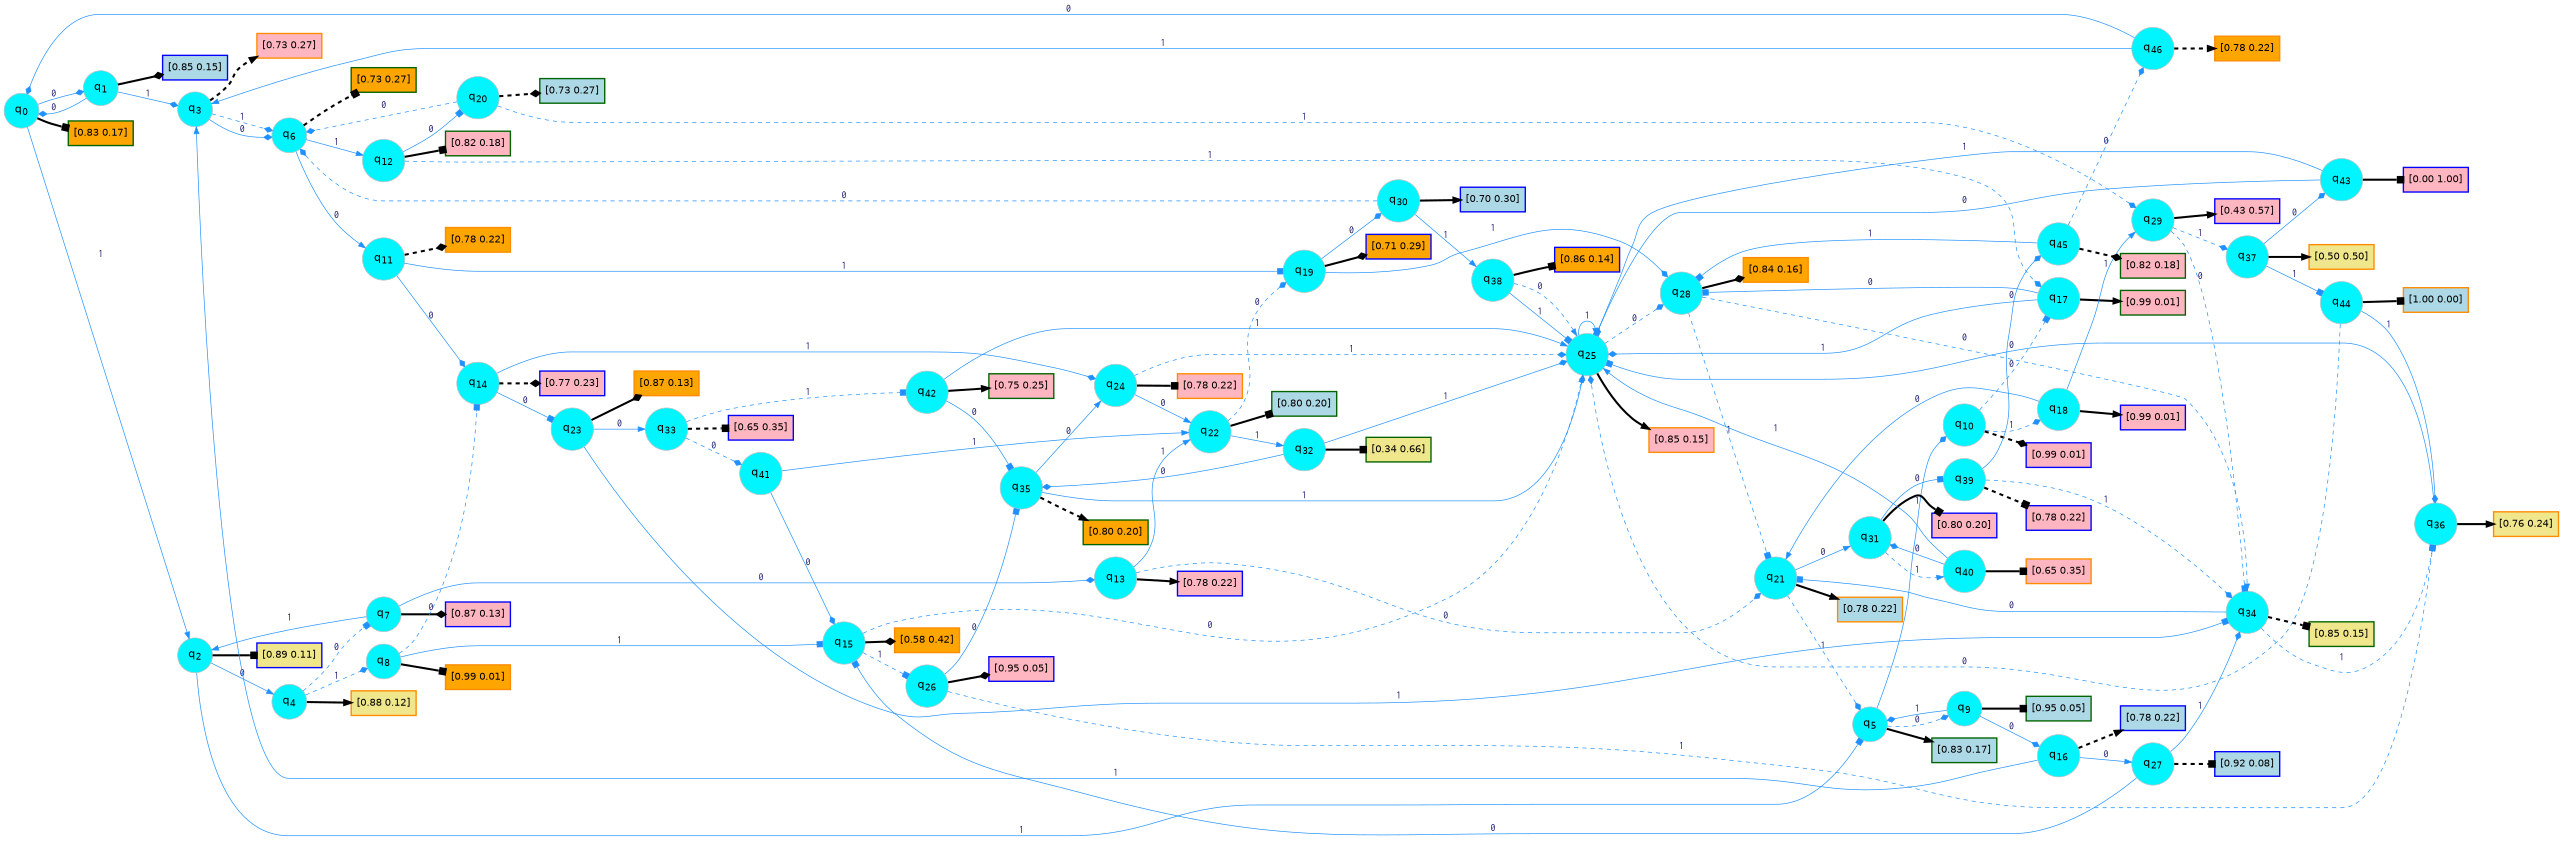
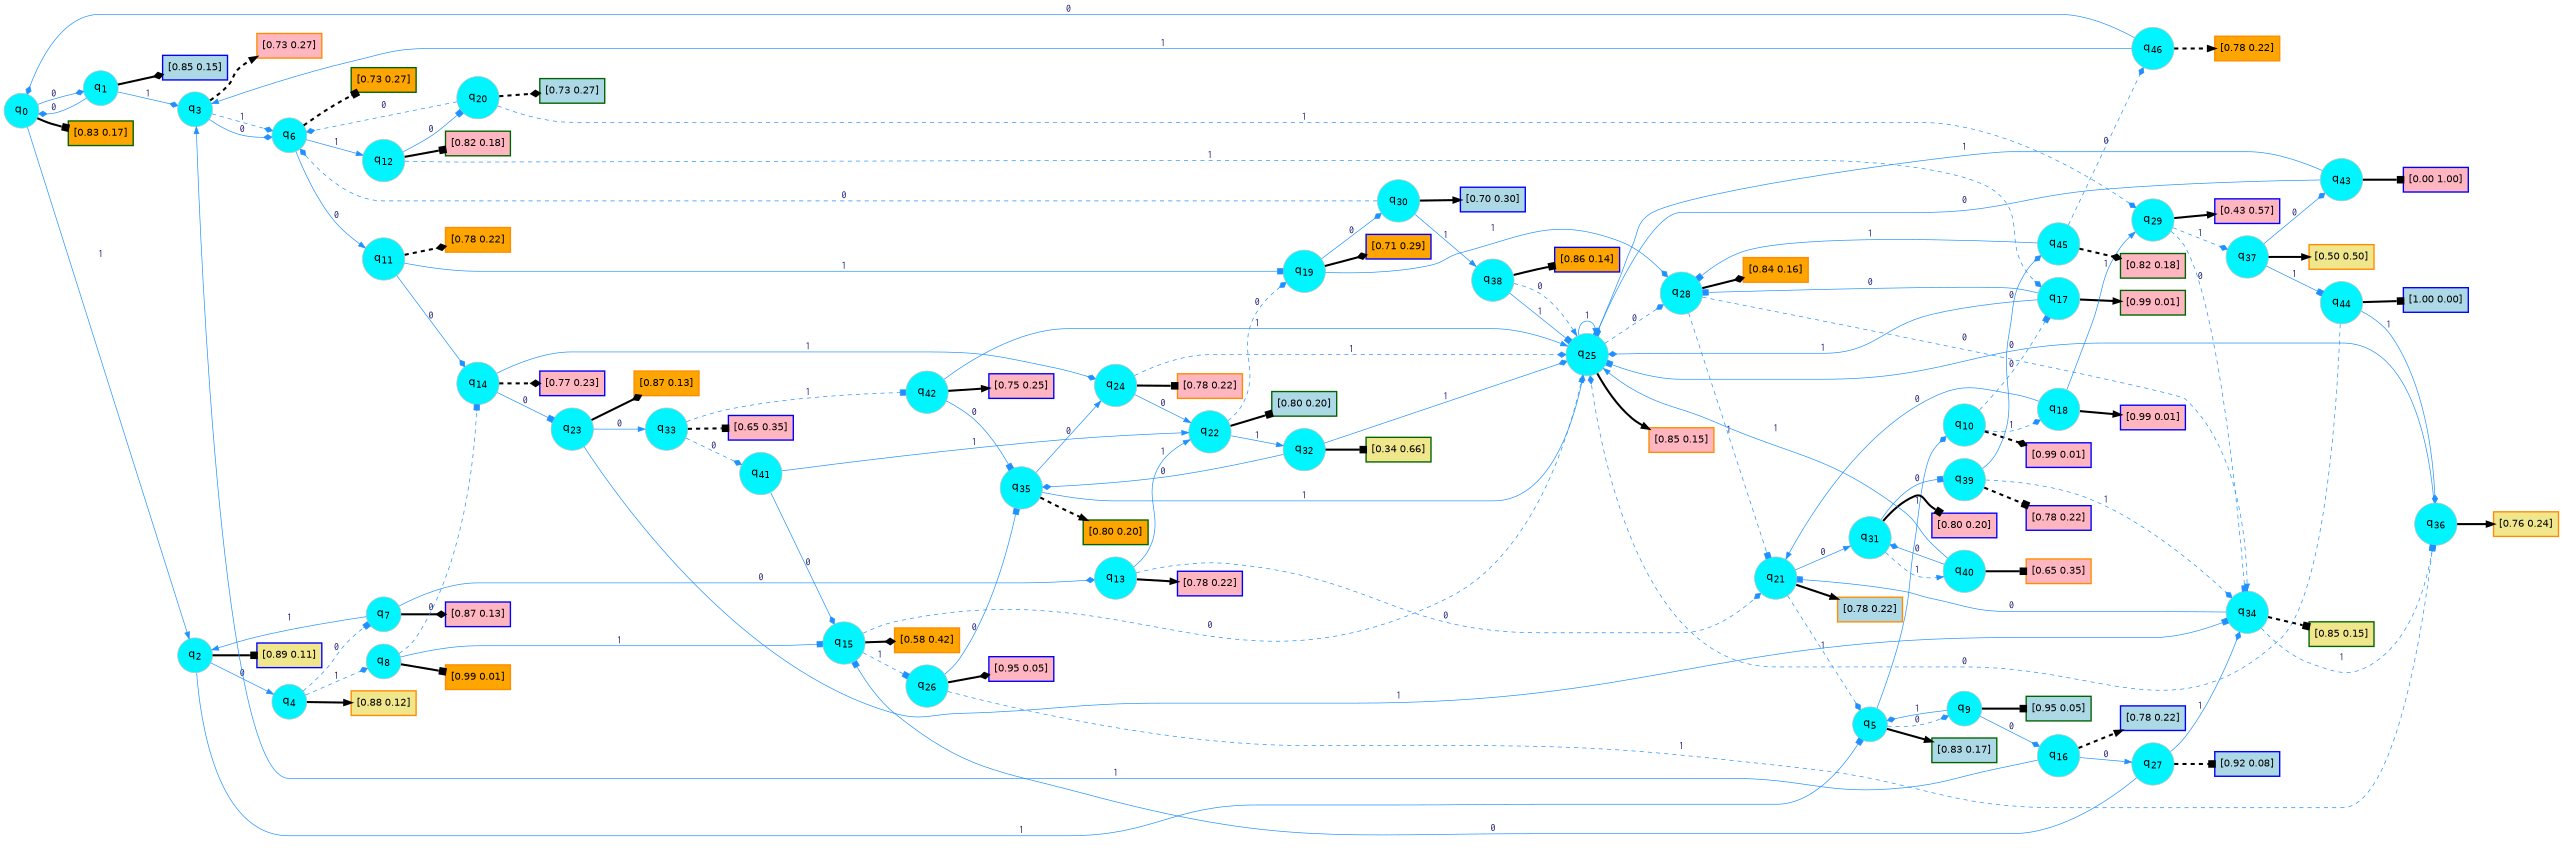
  digraph {
    rankdir=LR
    node [color=gray fillcolor=turquoise1 fontcolor=black fontname=Helvetica fontsize=16 fontweight=bold shape=circle style=filled]
    edge [arrowhead=diamond arrowsize=1 color=dodgerblue1 fontcolor=midnightblue fontname=courier fontweight=bold penwidth=1 style=solid weight=20]
    n1 [label=<q<SUB>0</SUB>>]
    n2 [label=<q<SUB>1</SUB>>]
    n3 [label=<q<SUB>2</SUB>>]
    n4 [color=darkgreen fillcolor=orange fontsize=14 label="[0.83 0.17]" penwidth=2 shape=box]
    n5 [label=<q<SUB>3</SUB>>]
    n6 [color=blue fillcolor=lightblue fontsize=14 label="[0.85 0.15]" penwidth=2 shape=box]
    n7 [label=<q<SUB>4</SUB>>]
    n8 [label=<q<SUB>5</SUB>>]
    n9 [color=blue fillcolor=khaki fontsize=14 label="[0.89 0.11]" penwidth=2 shape=box]
    n10 [label=<q<SUB>6</SUB>>]
    n11 [color=darkorange fillcolor=lightpink fontsize=14 label="[0.73 0.27]" penwidth=2 shape=box]
    n12 [label=<q<SUB>7</SUB>>]
    n13 [label=<q<SUB>8</SUB>>]
    n14 [color=darkorange fillcolor=khaki fontsize=14 label="[0.88 0.12]" penwidth=2 shape=box]
    n15 [label=<q<SUB>9</SUB>>]
    n16 [label=<q<SUB>10</SUB>>]
    n17 [color=darkgreen fillcolor=lightblue fontsize=14 label="[0.83 0.17]" penwidth=2 shape=box]
    n18 [label=<q<SUB>11</SUB>>]
    n19 [label=<q<SUB>12</SUB>>]
    n20 [color=darkgreen fillcolor=orange fontsize=14 label="[0.73 0.27]" penwidth=2 shape=box]
    n21 [label=<q<SUB>13</SUB>>]
    n22 [color=blue fillcolor=lightpink fontsize=14 label="[0.87 0.13]" penwidth=2 shape=box]
    n23 [label=<q<SUB>14</SUB>>]
    n24 [label=<q<SUB>15</SUB>>]
    n25 [color=darkorange fillcolor=orange fontsize=14 label="[0.99 0.01]" penwidth=2 shape=box]
    n26 [label=<q<SUB>16</SUB>>]
    n27 [color=darkgreen fillcolor=lightblue fontsize=14 label="[0.95 0.05]" penwidth=2 shape=box]
    n28 [label=<q<SUB>17</SUB>>]
    n29 [label=<q<SUB>18</SUB>>]
    n30 [color=blue fillcolor=lightpink fontsize=14 label="[0.99 0.01]" penwidth=2 shape=box]
    n31 [label=<q<SUB>19</SUB>>]
    n32 [color=darkorange fillcolor=orange fontsize=14 label="[0.78 0.22]" penwidth=2 shape=box]
    n33 [label=<q<SUB>20</SUB>>]
    n34 [color=darkgreen fillcolor=lightpink fontsize=14 label="[0.82 0.18]" penwidth=2 shape=box]
    n35 [label=<q<SUB>21</SUB>>]
    n36 [label=<q<SUB>22</SUB>>]
    n37 [color=blue fillcolor=lightpink fontsize=14 label="[0.78 0.22]" penwidth=2 shape=box]
    n38 [label=<q<SUB>23</SUB>>]
    n39 [label=<q<SUB>24</SUB>>]
    n40 [color=blue fillcolor=lightpink fontsize=14 label="[0.77 0.23]" penwidth=2 shape=box]
    n41 [label=<q<SUB>25</SUB>>]
    n42 [label=<q<SUB>26</SUB>>]
    n43 [color=darkorange fillcolor=orange fontsize=14 label="[0.58 0.42]" penwidth=2 shape=box]
    n44 [label=<q<SUB>27</SUB>>]
    n45 [color=blue fillcolor=lightblue fontsize=14 label="[0.78 0.22]" penwidth=2 shape=box]
    n46 [label=<q<SUB>28</SUB>>]
    n47 [color=darkgreen fillcolor=lightpink fontsize=14 label="[0.99 0.01]" penwidth=2 shape=box]
    n48 [label=<q<SUB>29</SUB>>]
    n49 [color=blue fillcolor=lightpink fontsize=14 label="[0.99 0.01]" penwidth=2 shape=box]
    n50 [label=<q<SUB>30</SUB>>]
    n51 [color=blue fillcolor=orange fontsize=14 label="[0.71 0.29]" penwidth=2 shape=box]
    n52 [color=darkgreen fillcolor=lightblue fontsize=14 label="[0.73 0.27]" penwidth=2 shape=box]
    n53 [label=<q<SUB>31</SUB>>]
    n54 [color=darkorange fillcolor=lightblue fontsize=14 label="[0.78 0.22]" penwidth=2 shape=box]
    n55 [label=<q<SUB>32</SUB>>]
    n56 [color=darkgreen fillcolor=lightblue fontsize=14 label="[0.80 0.20]" penwidth=2 shape=box]
    n57 [label=<q<SUB>33</SUB>>]
    n58 [label=<q<SUB>34</SUB>>]
    n59 [color=darkorange fillcolor=orange fontsize=14 label="[0.87 0.13]" penwidth=2 shape=box]
    n60 [color=darkorange fillcolor=lightpink fontsize=14 label="[0.78 0.22]" penwidth=2 shape=box]
    n61 [color=darkorange fillcolor=lightpink fontsize=14 label="[0.85 0.15]" penwidth=2 shape=box]
    n62 [label=<q<SUB>35</SUB>>]
    n63 [label=<q<SUB>36</SUB>>]
    n64 [color=blue fillcolor=lightpink fontsize=14 label="[0.95 0.05]" penwidth=2 shape=box]
    n65 [color=blue fillcolor=lightblue fontsize=14 label="[0.92 0.08]" penwidth=2 shape=box]
    n66 [color=darkorange fillcolor=orange fontsize=14 label="[0.84 0.16]" penwidth=2 shape=box]
    n67 [label=<q<SUB>37</SUB>>]
    n68 [color=blue fillcolor=lightpink fontsize=14 label="[0.43 0.57]" penwidth=2 shape=box]
    n69 [label=<q<SUB>38</SUB>>]
    n70 [color=blue fillcolor=lightblue fontsize=14 label="[0.70 0.30]" penwidth=2 shape=box]
    n71 [label=<q<SUB>39</SUB>>]
    n72 [label=<q<SUB>40</SUB>>]
    n73 [color=blue fillcolor=lightpink fontsize=14 label="[0.80 0.20]" penwidth=2 shape=box]
    n74 [color=darkgreen fillcolor=khaki fontsize=14 label="[0.34 0.66]" penwidth=2 shape=box]
    n75 [label=<q<SUB>41</SUB>>]
    n76 [label=<q<SUB>42</SUB>>]
    n77 [color=blue fillcolor=lightpink fontsize=14 label="[0.65 0.35]" penwidth=2 shape=box]
    n78 [color=darkgreen fillcolor=khaki fontsize=14 label="[0.85 0.15]" penwidth=2 shape=box]
    n79 [color=darkgreen fillcolor=orange fontsize=14 label="[0.80 0.20]" penwidth=2 shape=box]
    n80 [color=darkorange fillcolor=khaki fontsize=14 label="[0.76 0.24]" penwidth=2 shape=box]
    n81 [label=<q<SUB>43</SUB>>]
    n82 [label=<q<SUB>44</SUB>>]
    n83 [color=darkorange fillcolor=khaki fontsize=14 label="[0.50 0.50]" penwidth=2 shape=box]
    n84 [color=blue fillcolor=orange fontsize=14 label="[0.86 0.14]" penwidth=2 shape=box]
    n85 [label=<q<SUB>45</SUB>>]
    n86 [color=blue fillcolor=lightpink fontsize=14 label="[0.78 0.22]" penwidth=2 shape=box]
    n87 [color=darkorange fillcolor=lightpink fontsize=14 label="[0.65 0.35]" penwidth=2 shape=box]
-   n88 [color=darkgreen fillcolor=lightpink fontsize=14 label="[0.75 0.25]" penwidth=2 shape=box]
+   n88 [color=blue fillcolor=lightpink fontsize=14 label="[0.75 0.25]" penwidth=2 shape=box]
    n89 [color=blue fillcolor=lightpink fontsize=14 label="[0.00 1.00]" penwidth=2 shape=box]
-   n90 [color=darkorange fillcolor=lightblue fontsize=14 label="[1.00 0.00]" penwidth=2 shape=box]
+   n90 [color=blue fillcolor=lightblue fontsize=14 label="[1.00 0.00]" penwidth=2 shape=box]
    n91 [label=<q<SUB>46</SUB>>]
    n92 [color=darkgreen fillcolor=lightpink fontsize=14 label="[0.82 0.18]" penwidth=2 shape=box]
    n93 [color=darkorange fillcolor=orange fontsize=14 label="[0.78 0.22]" penwidth=2 shape=box]
    n1 -> n2 [label=0 style=bold]
    n1 -> n3 [arrowhead=normal label=1 style=bold]
    n1 -> n4 [arrowhead=box color=black penwidth=3 style=bold]
    n2 -> n1 [label=0]
    n2 -> n5 [label=1]
    n2 -> n6 [color=black penwidth=3]
    n3 -> n7 [arrowhead=normal label=0]
    n3 -> n8 [arrowhead=box label=1 style=bold]
    n3 -> n9 [arrowhead=box color=black penwidth=3 style=bold]
    n5 -> n10 [label=0]
    n5 -> n10 [label=1 style=dashed]
    n5 -> n11 [arrowhead=normal color=black penwidth=3 style=dashed]
    n7 -> n12 [arrowhead=box label=0 style=dashed]
    n7 -> n13 [label=1 style=dashed]
    n7 -> n14 [arrowhead=normal color=black penwidth=3 style=bold]
    n8 -> n15 [label=0 style=dashed]
    n8 -> n16 [label=1]
    n8 -> n17 [arrowhead=normal color=black penwidth=3 style=bold]
    n10 -> n18 [arrowhead=normal label=0]
    n10 -> n19 [arrowhead=normal label=1]
    n10 -> n20 [arrowhead=box color=black penwidth=3 style=dashed]
    n12 -> n3 [arrowhead=normal label=1]
    n12 -> n21 [label=0]
    n12 -> n22 [color=black penwidth=3 style=bold]
    n13 -> n23 [arrowhead=box label=0 style=dashed]
    n13 -> n24 [arrowhead=box label=1]
    n13 -> n25 [arrowhead=box color=black penwidth=3]
    n15 -> n8 [label=1 style=bold]
    n15 -> n26 [label=0]
    n15 -> n27 [arrowhead=box color=black penwidth=3 style=bold]
    n16 -> n28 [arrowhead=box label=0 style=dashed]
    n16 -> n29 [label=1 style=dashed]
    n16 -> n30 [color=black penwidth=3 style=dashed]
    n18 -> n23 [label=0 style=bold]
    n18 -> n31 [arrowhead=box label=1]
    n18 -> n32 [color=black penwidth=3 style=dashed]
    n19 -> n28 [label=1 style=dashed]
    n19 -> n33 [arrowhead=box label=0 style=bold]
    n19 -> n34 [arrowhead=box color=black penwidth=3 style=bold]
    n21 -> n35 [label=0 style=dashed]
    n21 -> n36 [arrowhead=normal label=1]
    n21 -> n37 [arrowhead=normal color=black penwidth=3]
    n23 -> n38 [arrowhead=box label=0 style=bold]
    n23 -> n39 [label=1 style=bold]
    n23 -> n40 [color=black penwidth=3 style=dashed]
    n24 -> n41 [arrowhead=normal label=0 style=dashed]
    n24 -> n42 [arrowhead=box label=1 style=dashed]
    n24 -> n43 [color=black penwidth=3]
    n26 -> n5 [arrowhead=normal label=1 style=bold]
    n26 -> n44 [arrowhead=normal label=0 style=bold]
    n26 -> n45 [arrowhead=normal color=black penwidth=3 style=dashed]
    n28 -> n41 [label=1]
    n28 -> n46 [arrowhead=box label=0]
    n28 -> n47 [arrowhead=normal color=black penwidth=3]
    n29 -> n35 [arrowhead=normal label=0]
    n29 -> n48 [arrowhead=normal label=1]
    n29 -> n49 [arrowhead=normal color=black penwidth=3 style=bold]
    n31 -> n46 [label=1]
    n31 -> n50 [label=0]
    n31 -> n51 [color=black penwidth=3]
    n33 -> n10 [label=0 style=dashed]
    n33 -> n48 [label=1 style=dashed]
    n33 -> n52 [color=black penwidth=3 style=dashed]
    n35 -> n8 [label=1 style=dashed]
    n35 -> n53 [arrowhead=normal label=0 style=bold]
    n35 -> n54 [arrowhead=normal color=black penwidth=3 style=bold]
    n36 -> n31 [label=0 style=dashed]
    n36 -> n55 [arrowhead=normal label=1 style=bold]
    n36 -> n56 [arrowhead=box color=black penwidth=3 style=bold]
    n38 -> n57 [arrowhead=normal label=0]
    n38 -> n58 [arrowhead=box label=1]
    n38 -> n59 [color=black penwidth=3 style=bold]
    n39 -> n36 [arrowhead=normal label=0 style=bold]
    n39 -> n41 [label=1 style=dashed]
    n39 -> n60 [arrowhead=box color=black penwidth=3]
    n41 -> n41 [arrowhead=normal label=1]
    n41 -> n46 [label=0 style=dashed]
    n41 -> n61 [arrowhead=normal color=black penwidth=3 style=bold]
    n42 -> n62 [arrowhead=box label=0]
    n42 -> n63 [arrowhead=box label=1 style=dashed]
    n42 -> n64 [color=black penwidth=3 style=bold]
    n44 -> n24 [arrowhead=box label=0 style=bold]
    n44 -> n58 [label=1]
    n44 -> n65 [arrowhead=box color=black penwidth=3 style=dashed]
    n46 -> n35 [arrowhead=box label=1 style=dashed]
    n46 -> n58 [arrowhead=normal label=0 style=dashed]
    n46 -> n66 [color=black penwidth=3]
    n48 -> n58 [arrowhead=box label=0 style=dashed]
    n48 -> n67 [label=1 style=dashed]
    n48 -> n68 [arrowhead=normal color=black penwidth=3]
    n50 -> n10 [label=0 style=dashed]
    n50 -> n69 [arrowhead=normal label=1]
    n50 -> n70 [arrowhead=normal color=black penwidth=3]
    n53 -> n71 [arrowhead=box label=0]
    n53 -> n72 [arrowhead=normal label=1 style=dashed]
    n53 -> n73 [arrowhead=box color=black penwidth=3]
    n55 -> n41 [label=1 style=bold]
    n55 -> n62 [label=0 style=bold]
    n55 -> n74 [arrowhead=box color=black penwidth=3]
    n57 -> n75 [label=0 style=dashed]
    n57 -> n76 [arrowhead=box label=1 style=dashed]
    n57 -> n77 [arrowhead=box color=black penwidth=3 style=dashed]
    n58 -> n35 [arrowhead=box label=0]
    n58 -> n63 [arrowhead=box label=1 style=dashed]
    n58 -> n78 [arrowhead=box color=black penwidth=3 style=dashed]
    n62 -> n39 [arrowhead=normal label=0 style=bold]
    n62 -> n41 [label=1]
    n62 -> n79 [arrowhead=normal color=black penwidth=3 style=dashed]
    n63 -> n41 [arrowhead=box label=0 style=bold]
    n63 -> n80 [arrowhead=normal color=black penwidth=3 style=bold]
    n67 -> n81 [label=0 style=bold]
    n67 -> n82 [arrowhead=box label=1 style=bold]
    n67 -> n83 [arrowhead=normal color=black penwidth=3 style=bold]
    n69 -> n41 [arrowhead=normal label=0 style=dashed]
    n69 -> n41 [arrowhead=box label=1]
    n69 -> n84 [arrowhead=box color=black penwidth=3 style=bold]
    n71 -> n58 [label=1 style=dashed]
    n71 -> n85 [label=0]
    n71 -> n86 [arrowhead=box color=black penwidth=3 style=dashed]
    n72 -> n41 [arrowhead=normal label=1]
    n72 -> n53 [label=0 style=bold]
    n72 -> n87 [arrowhead=box color=black penwidth=3]
    n75 -> n24 [label=0]
    n75 -> n36 [arrowhead=normal label=1 style=bold]
    n76 -> n41 [arrowhead=normal label=1 style=bold]
    n76 -> n62 [arrowhead=box label=0 style=bold]
    n76 -> n88 [arrowhead=normal color=black penwidth=3 style=bold]
    n81 -> n41 [arrowhead=box label=0 style=bold]
    n81 -> n41 [label=1 style=bold]
    n81 -> n89 [arrowhead=box color=black penwidth=3]
    n82 -> n41 [label=0 style=dashed]
    n82 -> n63 [label=1]
    n82 -> n90 [arrowhead=box color=black penwidth=3 style=bold]
    n85 -> n46 [arrowhead=box label=1 style=bold]
    n85 -> n91 [label=0 style=dashed]
    n85 -> n92 [color=black penwidth=3 style=dashed]
    n91 -> n1 [label=0]
    n91 -> n5 [arrowhead=normal label=1 style=bold]
    n91 -> n93 [arrowhead=normal color=black penwidth=3 style=dashed]
  }
